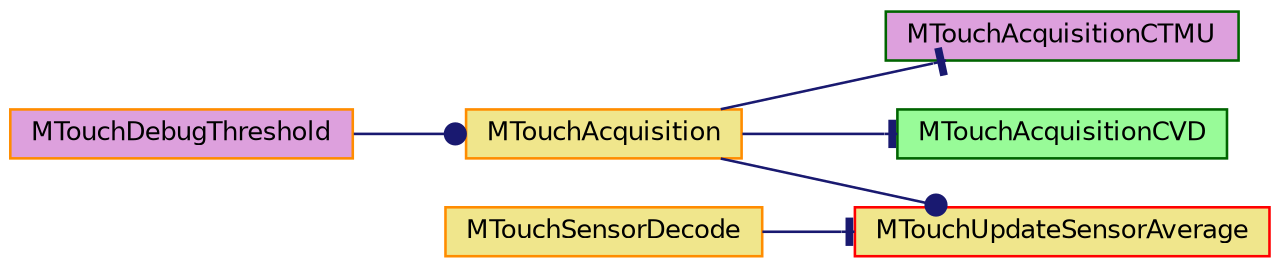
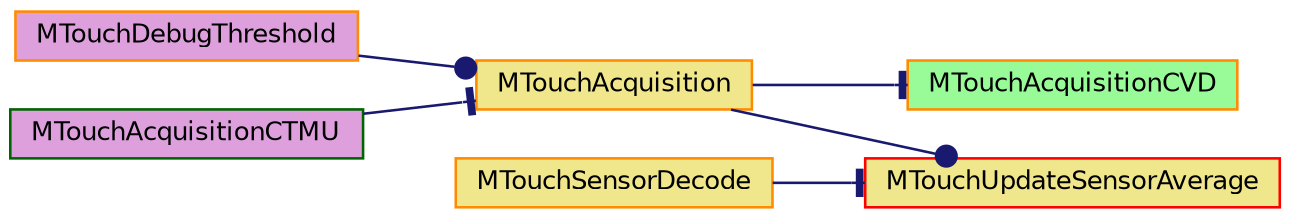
  digraph {
    rankdir=LR
    node [color=darkorange fillcolor=khaki fontname=Helvetica fontsize=10 shape=record style=filled]
    edge [arrowhead=tee color=midnightblue fontname=Helvetica fontsize=10 labelfontname=Helvetica labelfontsize=10 style=solid]
    n1 [fillcolor=plum fontcolor=black height=0.2 label=MTouchDebugThreshold width=0.4]
    n2 [height=0.2 label=MTouchAcquisition width=0.4]
    n3 [color=darkgreen fillcolor=plum height=0.2 label=MTouchAcquisitionCTMU width=0.4]
-   n4 [color=darkgreen fillcolor=palegreen height=0.2 label=MTouchAcquisitionCVD width=0.4]
+   n4 [fillcolor=palegreen height=0.2 label=MTouchAcquisitionCVD width=0.4]
    n5 [color=red height=0.2 label=MTouchUpdateSensorAverage width=0.4]
    n6 [height=0.2 label=MTouchSensorDecode width=0.4]
    n1 -> n2 [arrowhead=dot]
-   n2 -> n3
+   n3 -> n2
    n2 -> n4
    n2 -> n5 [arrowhead=dot]
    n6 -> n5
  }
